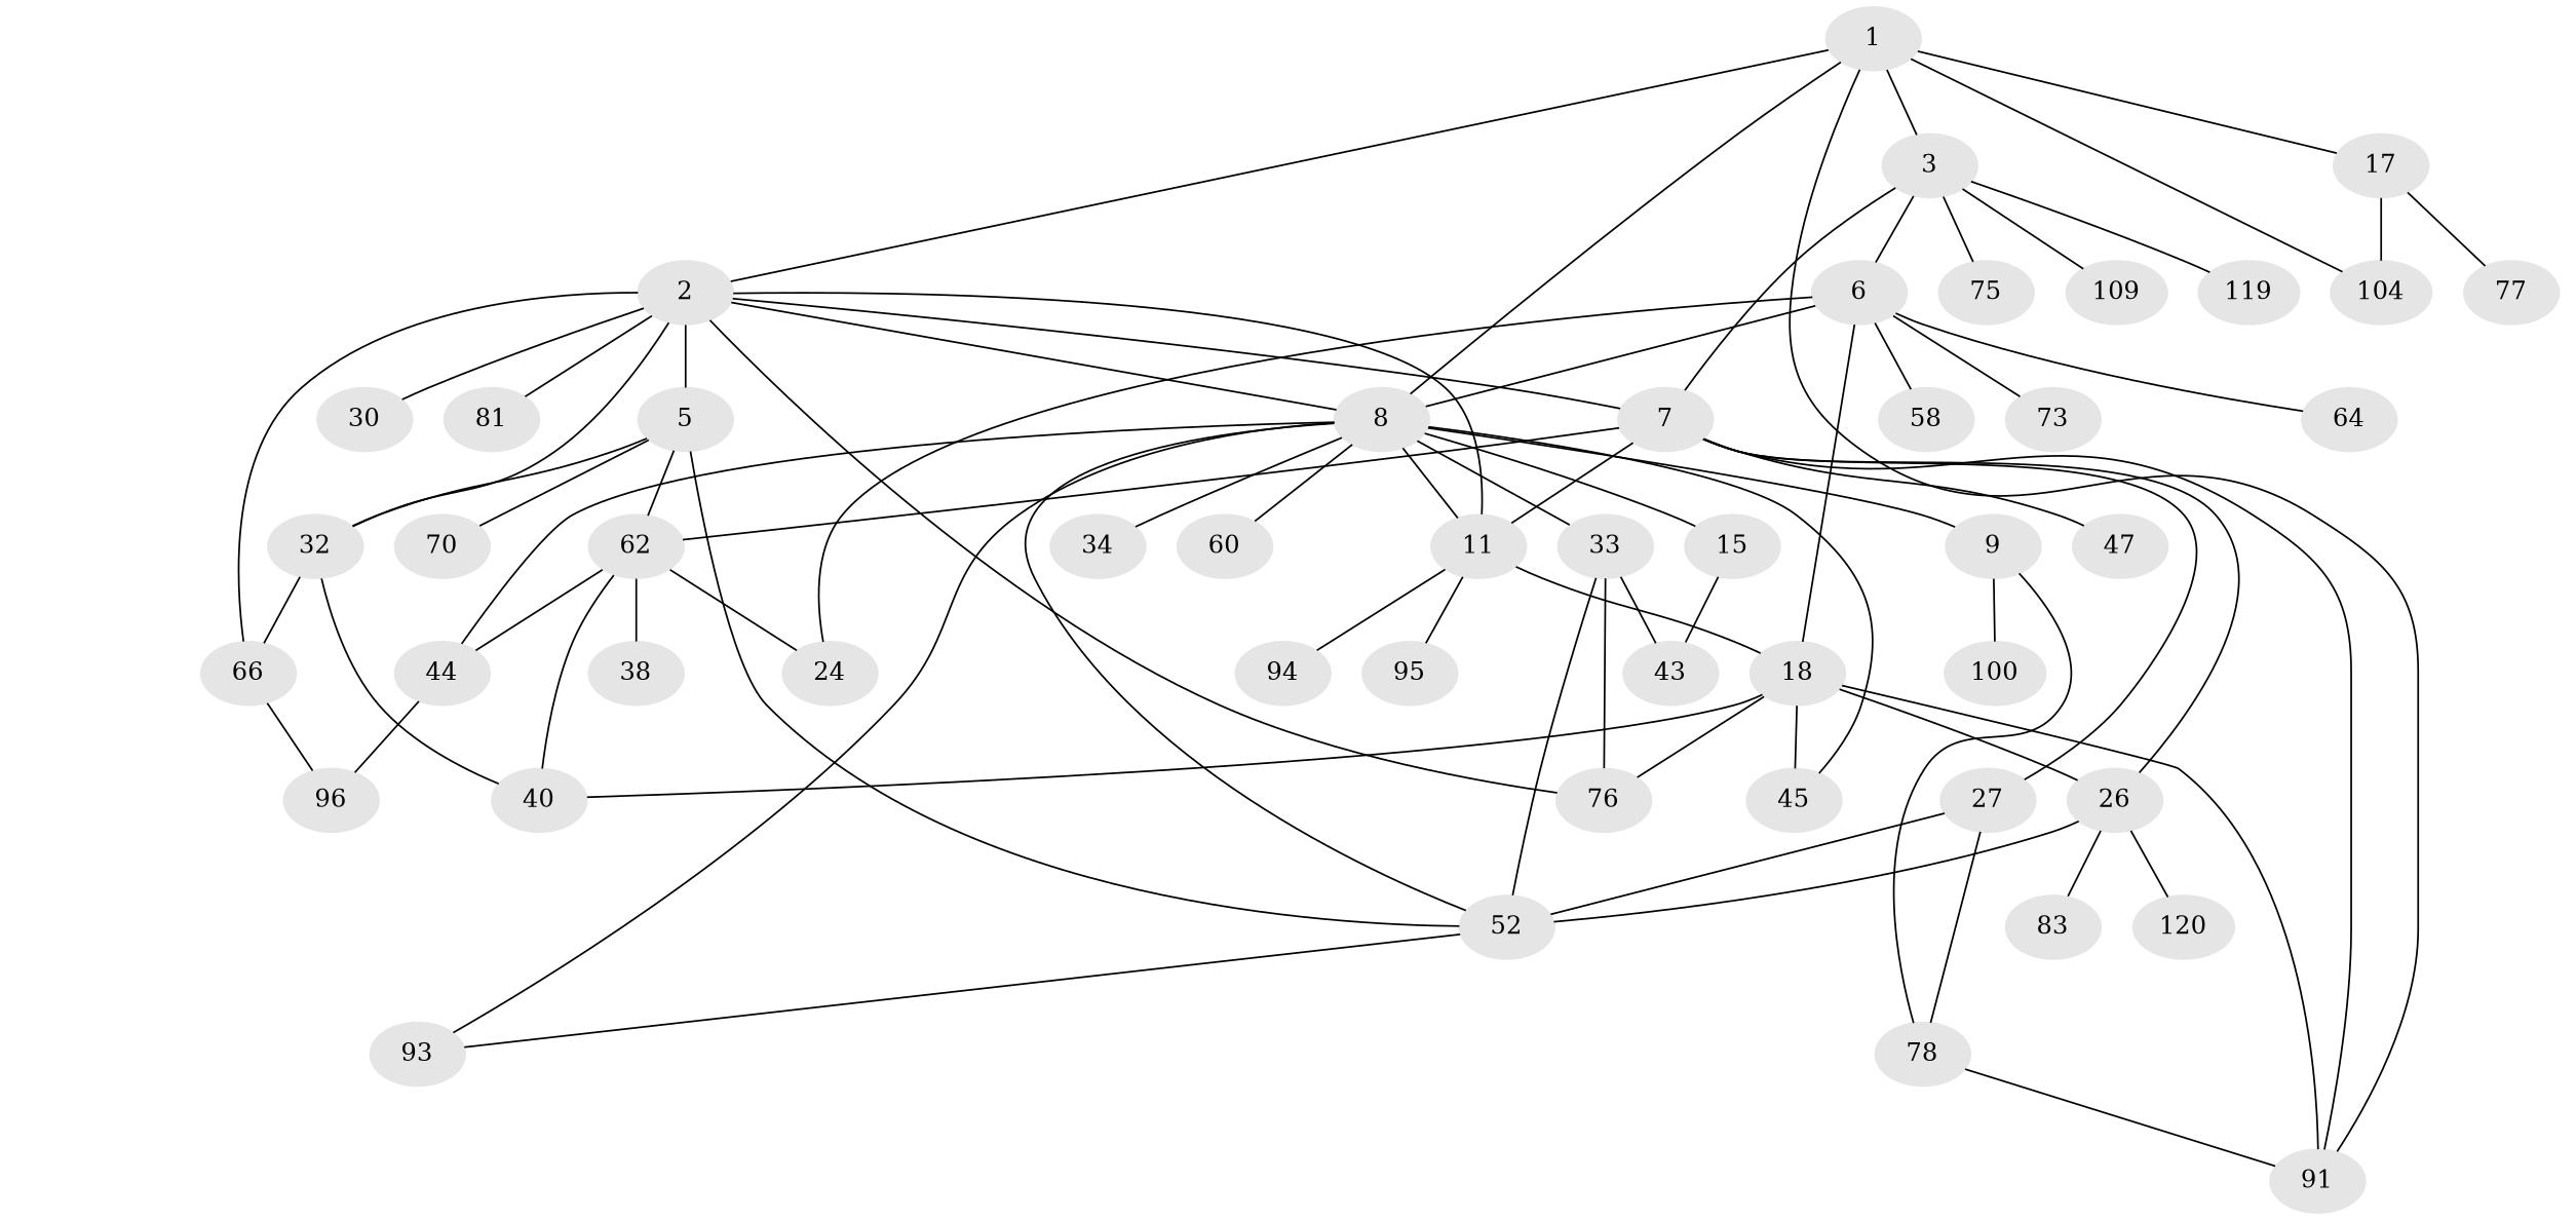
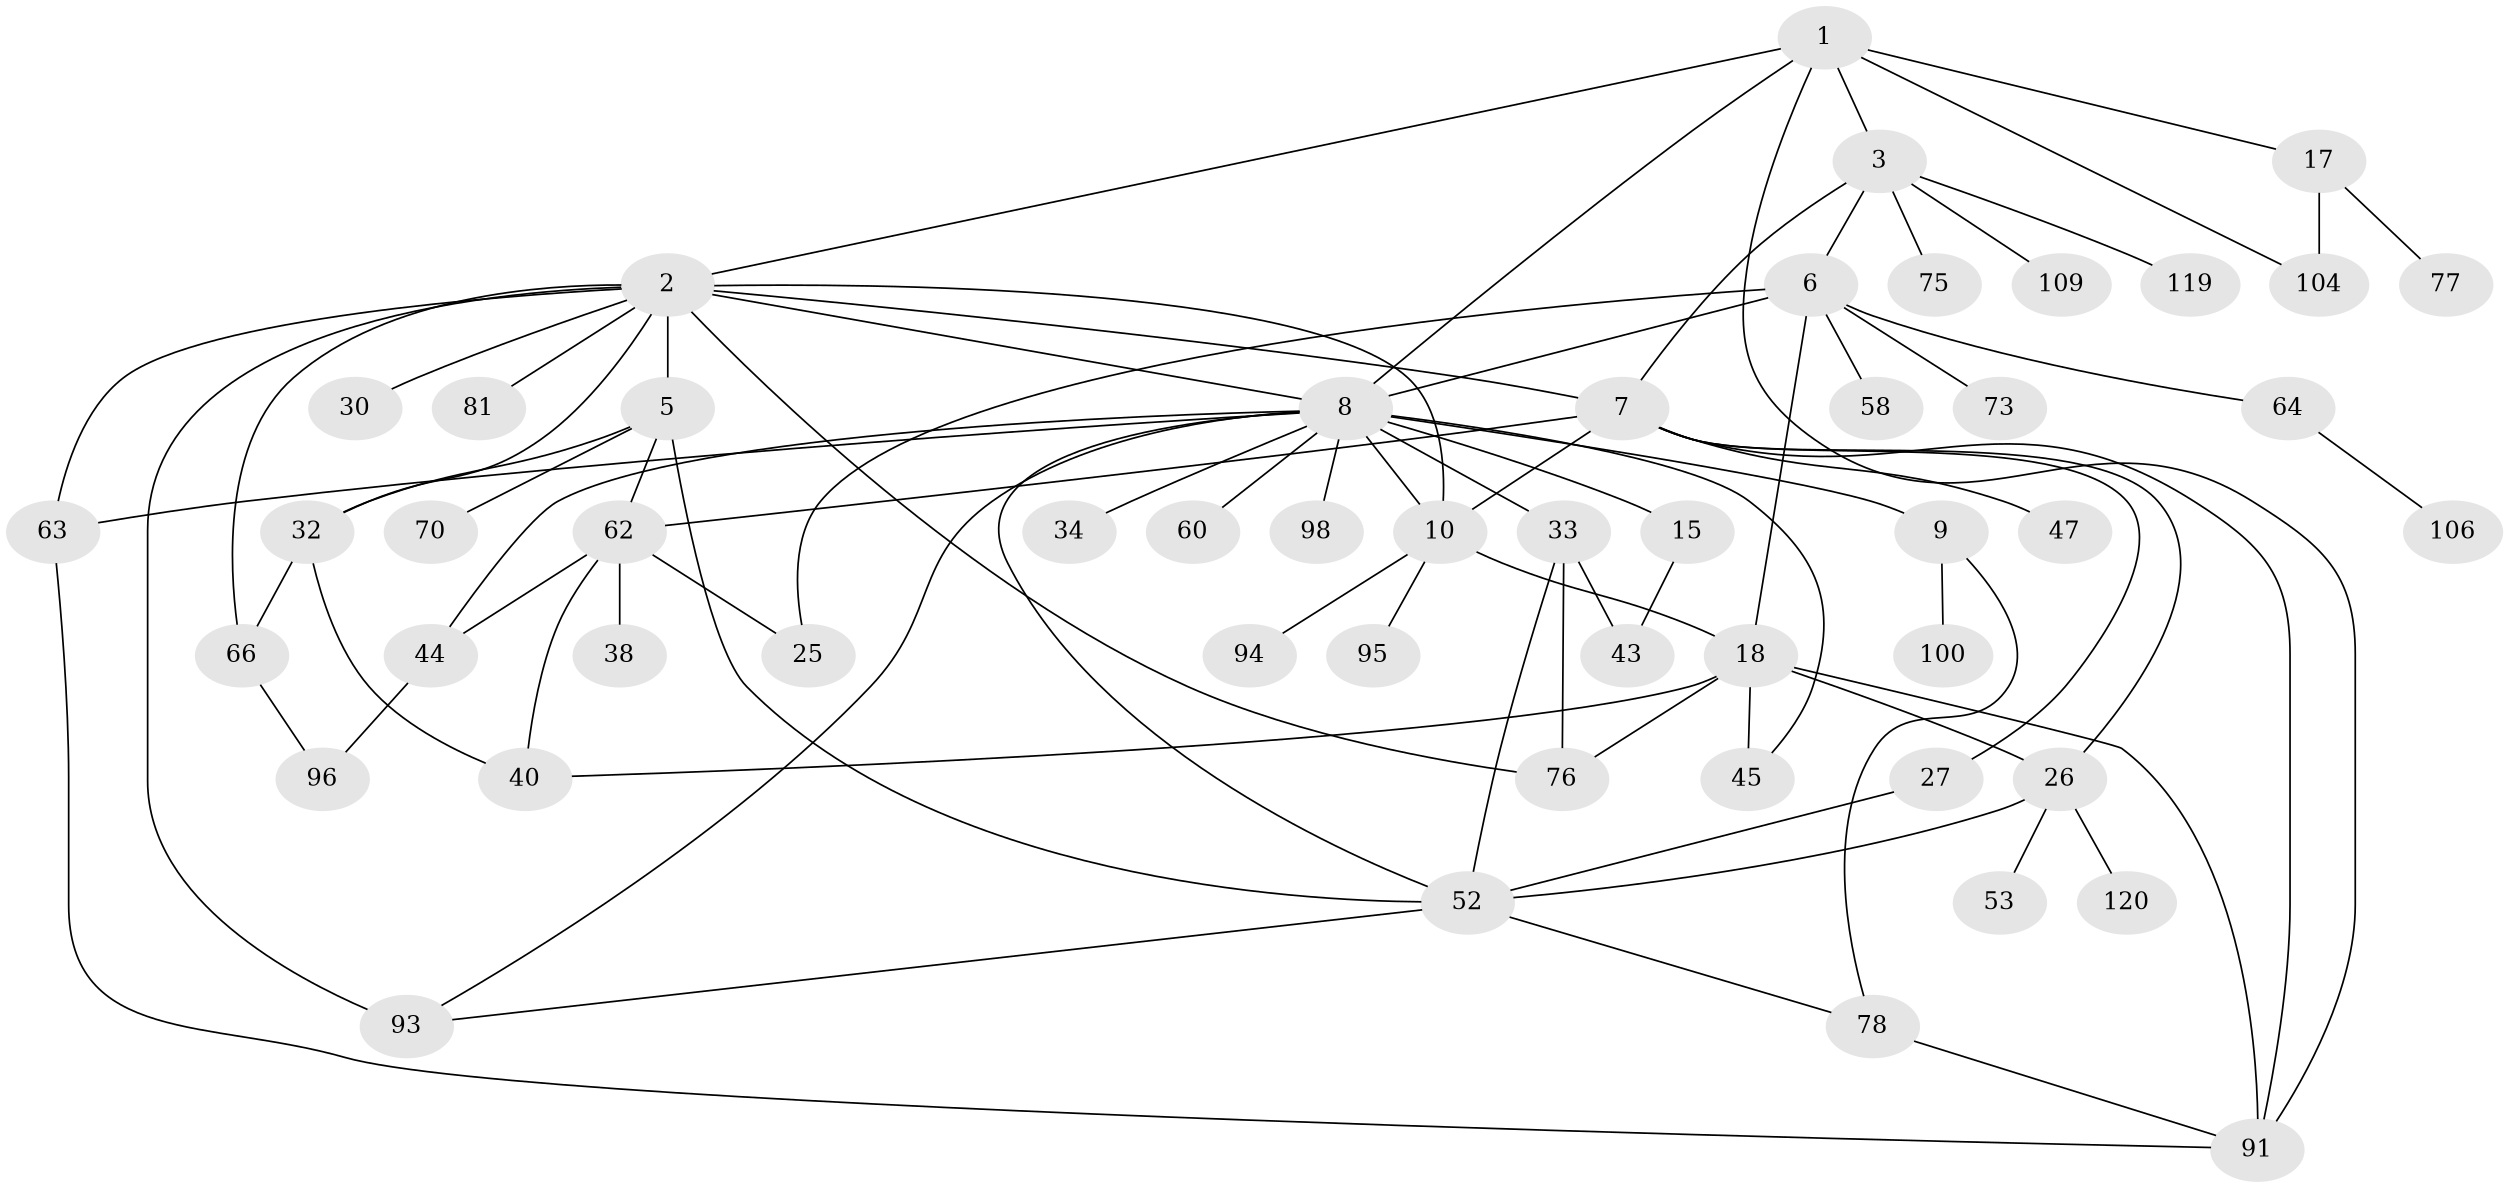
  graph {
    fontname="DejaVu Serif"
    node [color=gray90 fontname="DejaVu Serif" style=filled]
    edge [fontname="DejaVu Serif"]
    1 [super="+10"]
    2 [super="+4"]
    3 [super="+20"]
    8 [super="+19+51+14+29+21"]
    17 [super="+39+46"]
    91
    104
    5 [super="+16"]
    7 [super="+35+23"]
-   11 [super="+90+74+25"]
+   11 [super="+90+74+25" label=10]
    30
    32 [super="+107+124+69"]
+   63 [super="+113"]
    66 [super="+103+123+127"]
    76
    81
    93 [super="+135+115"]
    6 [super="+41"]
    75 [super="+92"]
    109
    119
    52 [super="+84"]
    15 [super="+37"]
    9
    33 [super="+57+61"]
    34
    45
    60
+   98
    44 [super="+82"]
    77
    n32 [label=62 super="+31+126+139+13"]
    70 [super="+129"]
    26 [super="+97+59"]
    27
    47
    18 [super="+55+53"]
    94
    95 [super="+102"]
    40 [super="+67"]
    96 [super="+131"]
-   24
+   24 [label=25]
    58
    64
    73
    38
    78 [super="+133"]
+   106
    43 [super="+62"]
-   83
+   83 [label=53]
    120
    100
    1 -- 2
    1 -- 3
    1 -- 8
    1 -- 17
    1 -- 91
    1 -- 104
    2 -- 8 [weight=2]
    2 -- 5
    2 -- 7 [weight=2]
    2 -- 11
    2 -- 30
    2 -- 32
+   2 -- 63
    2 -- 66
    2 -- 76
    2 -- 81
+   2 -- 93 [weight=2]
    3 -- 7
    3 -- 6
    3 -- 75
    3 -- 109
    3 -- 119
    8 -- 11
+   8 -- 63
    8 -- 93
    8 -- 52
    8 -- 15
    8 -- 9 [weight=2]
    8 -- 33 [weight=3]
    8 -- 34
    8 -- 45
    8 -- 60
+   8 -- 98
    8 -- 44
    17 -- 104
    17 -- 77
    5 -- 32
    5 -- 52
    5 -- n32
    5 -- 70
    7 -- 91 [weight=2]
    7 -- 11
    7 -- n32
    7 -- 26
    7 -- 27
    7 -- 47
    11 -- 18
    11 -- 94
    11 -- 95
    32 -- 66
    32 -- 40
+   63 -- 91
    66 -- 96
    6 -- 8
    6 -- 18
    6 -- 24
    6 -- 58
    6 -- 64
    6 -- 73
    52 -- 93
-   27 -- 78
+   52 -- 78
    15 -- 43
    9 -- 78
    9 -- 100
    33 -- 76
    33 -- 52
    33 -- 43
    44 -- 96
    n32 -- 44
    n32 -- 40 [weight=2]
    n32 -- 24
    n32 -- 38
    26 -- 52
    26 -- 83
    26 -- 120
    27 -- 52
    18 -- 91
    18 -- 76
    18 -- 45
    18 -- 26
    18 -- 40
+   64 -- 106
    78 -- 91
  }
